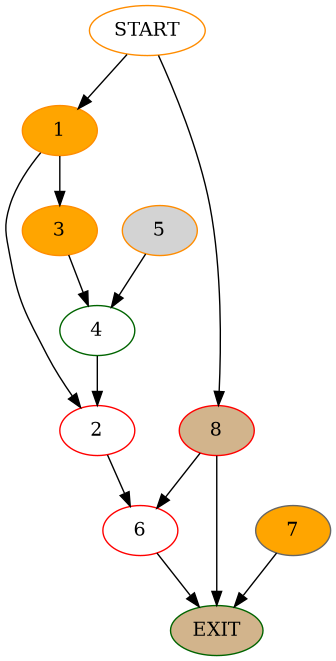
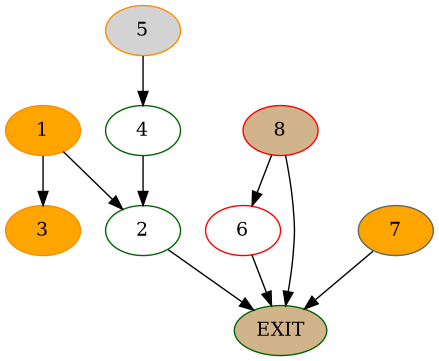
  digraph {
    node [color=darkorange fillcolor=white style=filled]
-   n1 [label=START]
    1 [fillcolor=orange]
    8 [color=red fillcolor=tan]
-   2 [color=red]
+   2 [color=darkgreen]
    3 [fillcolor=orange]
    6 [color=red]
    n7 [color=darkgreen fillcolor=tan label=EXIT]
    7 [color=gray40 fillcolor=orange]
    4 [color=darkgreen]
    5 [fillcolor=lightgrey]
-   n1 -> 1
-   n1 -> 8
    1 -> 2
    1 -> 3
    8 -> 6
    8 -> n7
-   2 -> 6
-   3 -> 4
+   2 -> n7
    6 -> n7
    7 -> n7
    4 -> 2
    5 -> 4
  }
